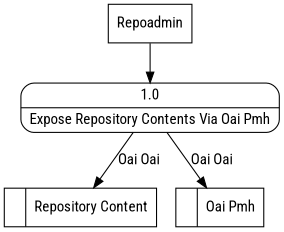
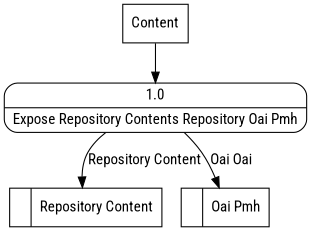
  digraph {
    fontname="Roboto Condensed"
    node [fontname="Roboto Condensed" shape=record]
    edge [fontname="Roboto Condensed"]
    n1 [label="<f0>  |<f1> Repository Content "]
    n2 [label="<f0>  |<f1> Oai Pmh "]
-   n3 [label=Repoadmin shape=box]
-   n4 [label="{<f0> 1.0|<f1> Expose Repository Contents Via Oai Pmh }" shape=Mrecord]
+   n3 [label=Content shape=box]
+   n4 [label="{<f0> 1.0|<f1> Expose Repository Contents Repository Oai Pmh }" shape=Mrecord]
    n3 -> n4
-   n4 -> n1 [label="Oai Oai"]
+   n4 -> n1 [label="Repository Content"]
    n4 -> n2 [label="Oai Oai"]
  }
